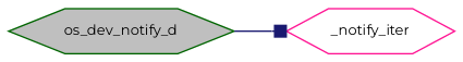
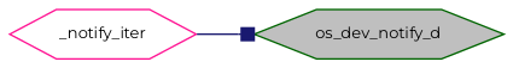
  digraph {
    rankdir=LR
    fontname=Montserrat
    node [fontname=Montserrat fontsize=10 shape=hexagon]
    n1 [color=darkgreen fillcolor=grey75 fontcolor=black height=0.2 label=os_dev_notify_d style=filled width=0.4]
    n2 [color=deeppink height=0.2 label=_notify_iter width=0.4]
-   n1 -> n2 [color=midnightblue fontname=Montserrat fontsize=10 labelfontname=Helvetica labelfontsize=10 style=solid arrowhead=box]
+   n2 -> n1 [color=midnightblue fontname=Montserrat fontsize=10 labelfontname=Helvetica labelfontsize=10 style=solid arrowhead=box]
  }
